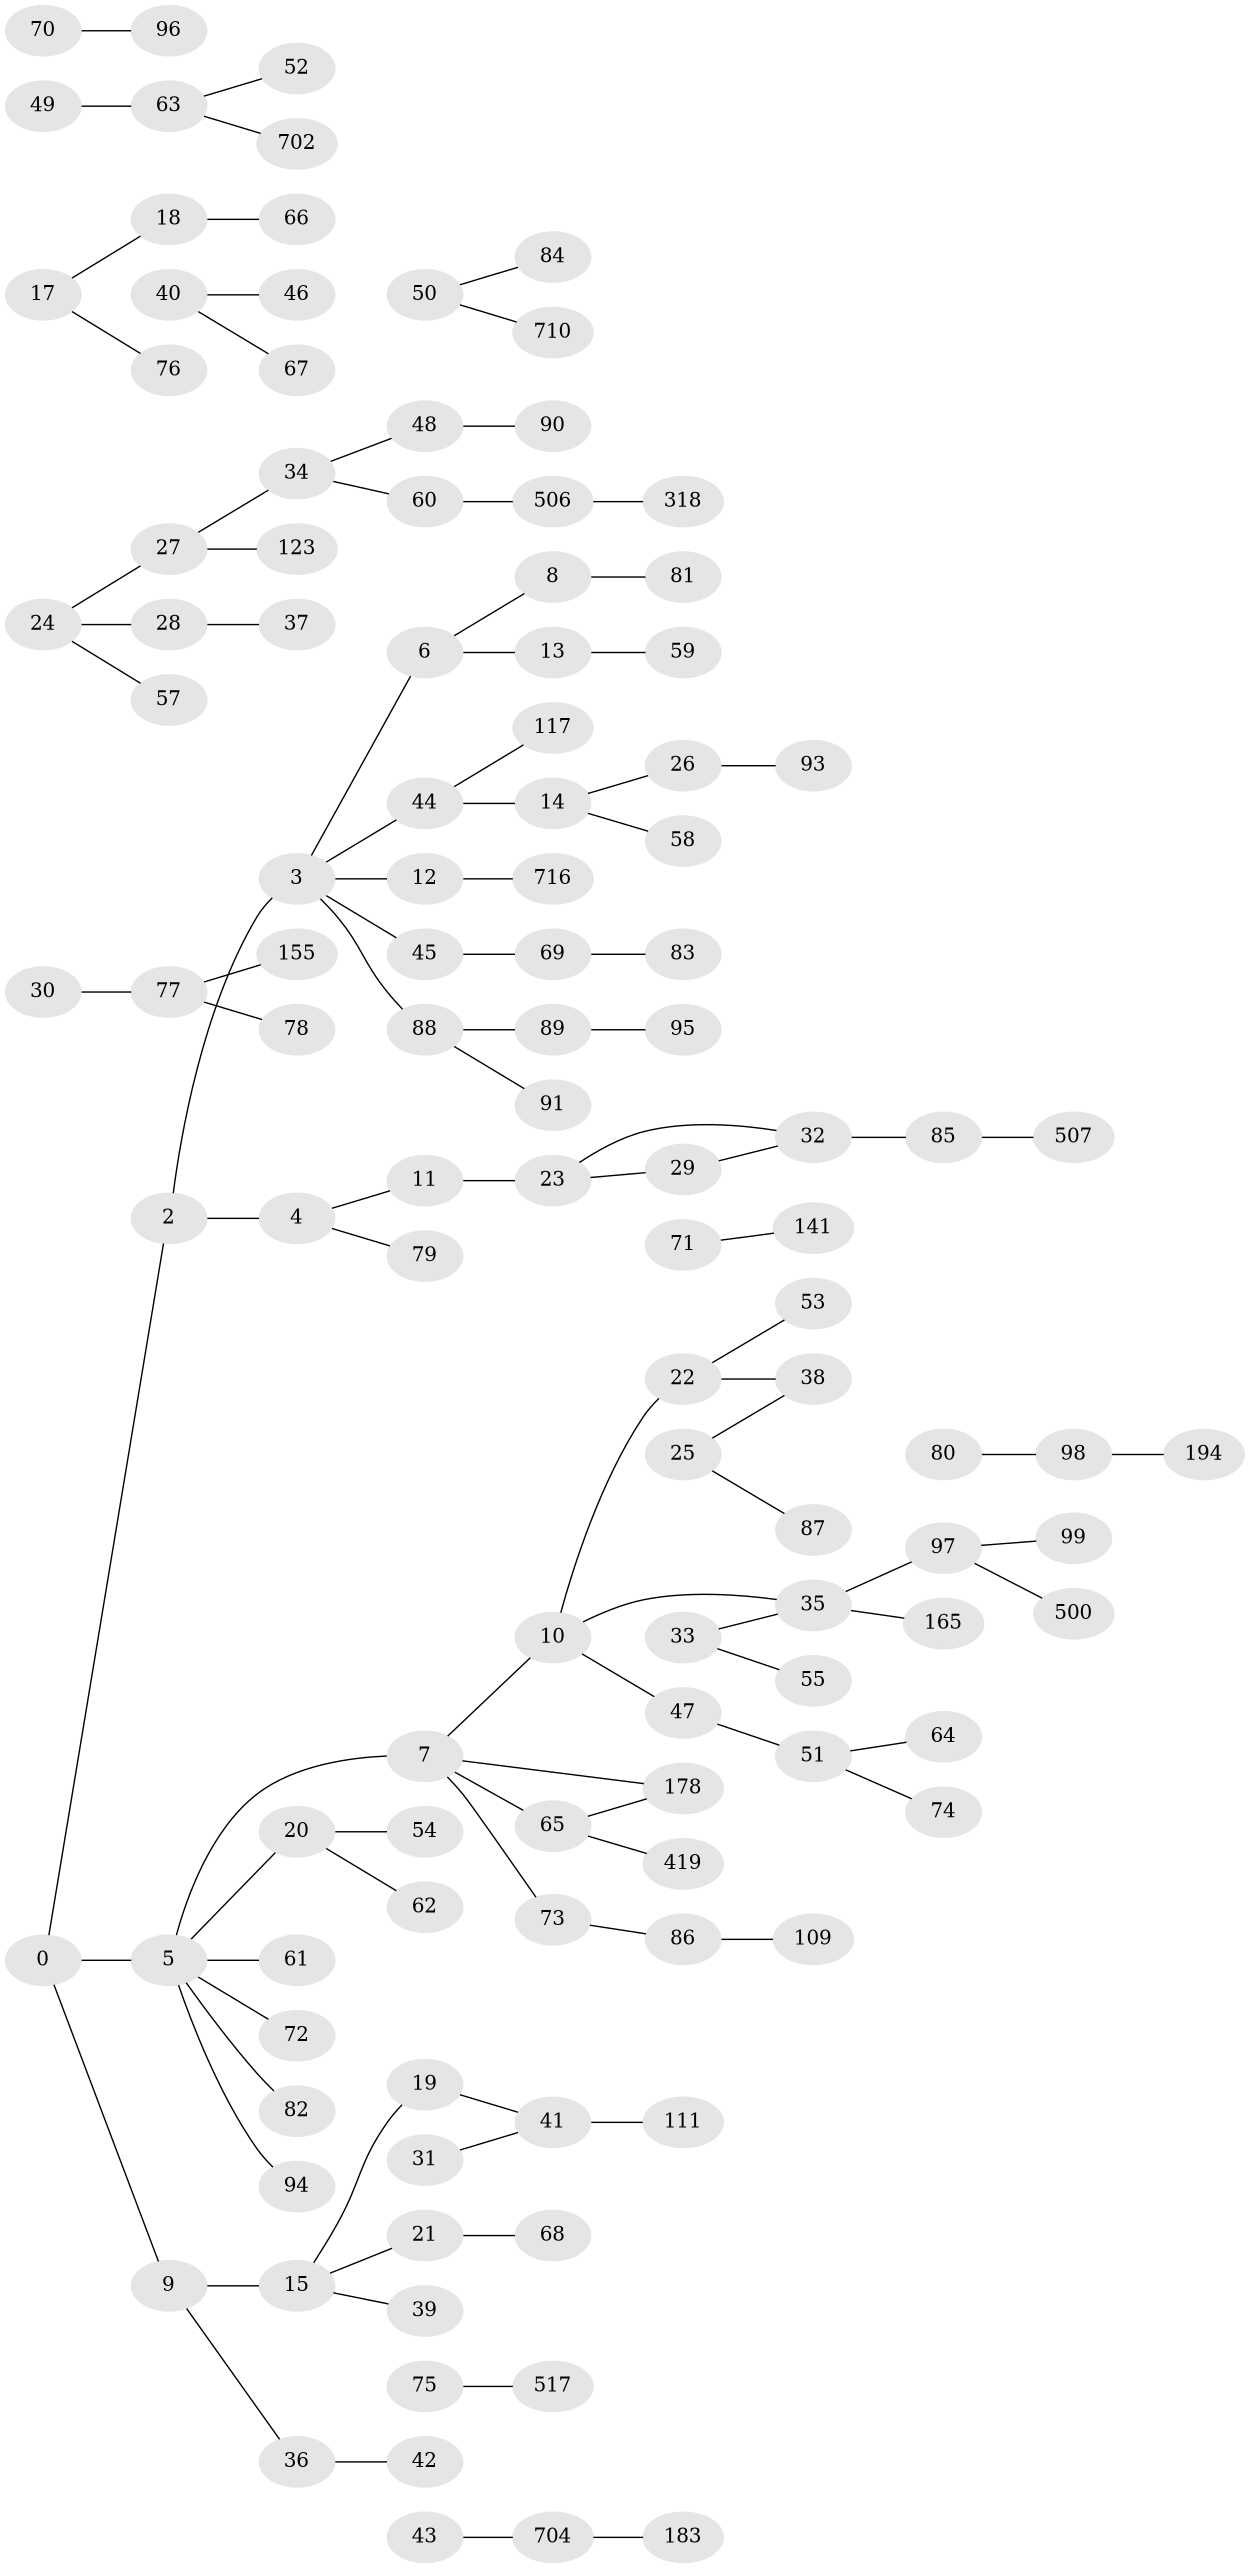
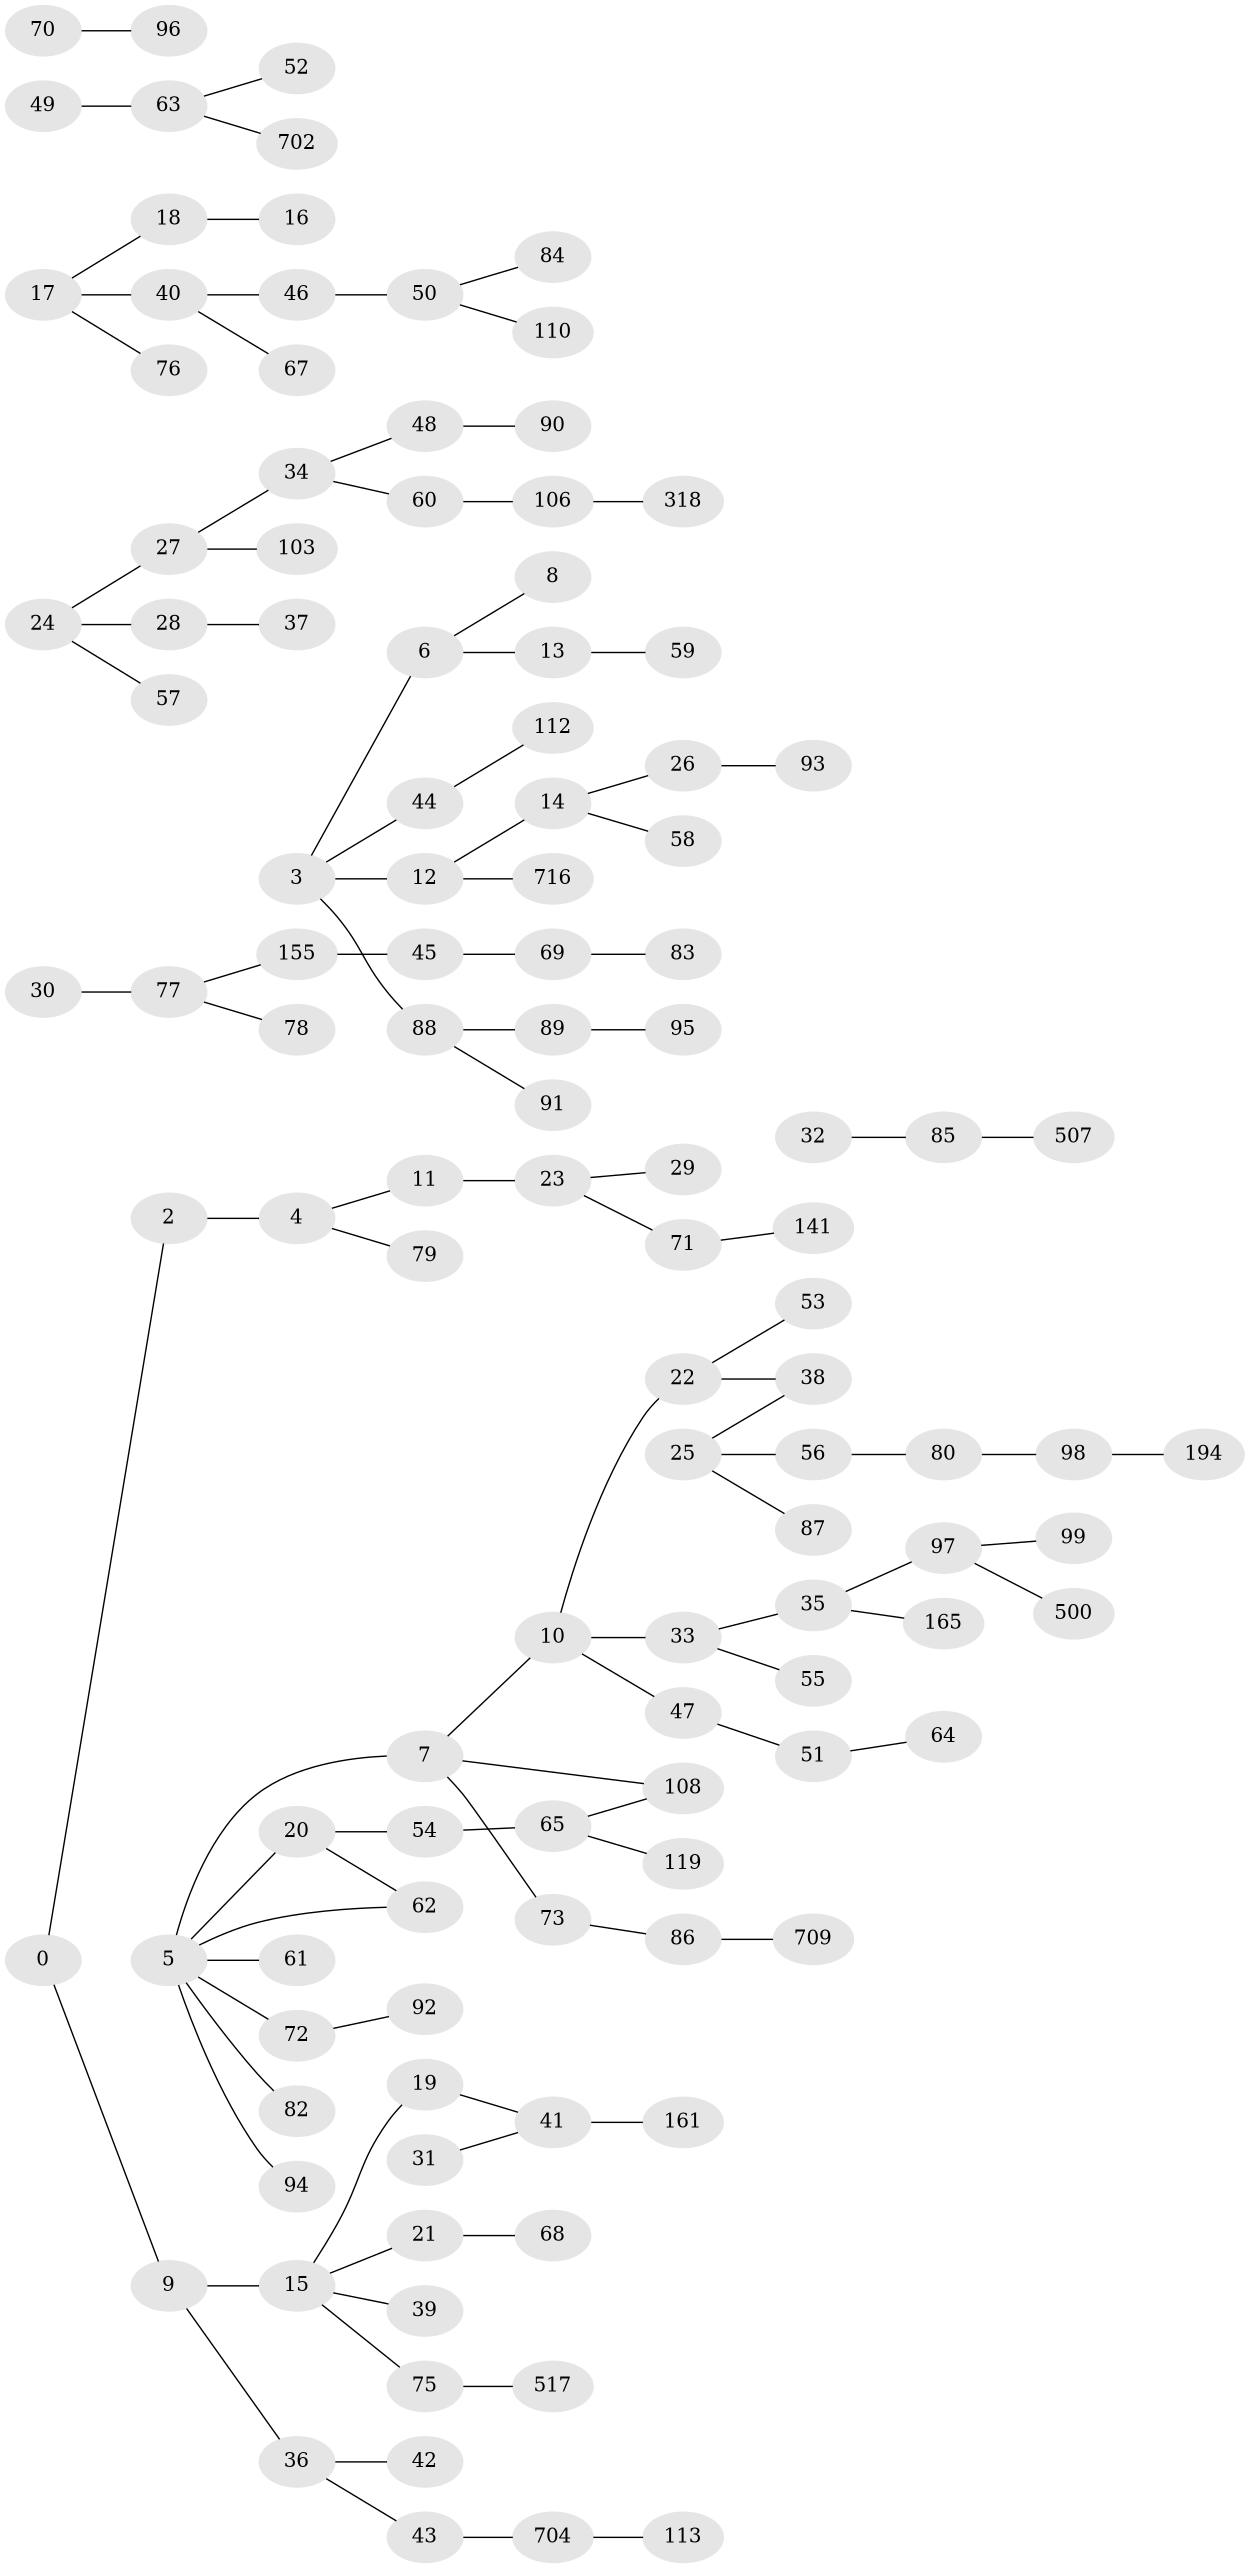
  graph {
    rankdir=LR
    node [color=gray90 style=filled]
    n1 [label=0]
    2
    5
    9
    3
    4
    7
    20
    61
    72
    82
    94
    15
    36
    6
    12
    44
    45
    88
    11
    79
    8
    13
    14
    n25 [label=716]
-   112 [label=117]
+   112
    69
    89
    91
    23
    10
    65
    73
-   108 [label=178]
+   108
    54
    62
-   81
+   92
    59
    26
    93
    22
    33
    47
    30
    77
-   119 [label=419]
+   119
    86
    19
    21
    39
    75
    42
    43
    53
    38
    24
    27
    28
    57
    35
    55
    51
    29
    71
    32
    58
    17
    18
    40
    76
    41
    68
    49
    63
    n76 [label=517]
-   66
+   66 [label=16]
    46
    67
    31
    25
+   56
    87
    n84 [label=141]
    34
-   103 [label=123]
+   103
    37
    80
    48
    60
    85
    78
    n93 [label=155]
-   111
+   111 [label=161]
    n95 [label=507]
    97
    n97 [label=165]
    90
-   106 [label=506]
+   106
    99
    n101 [label=500]
    n102 [label=704]
    50
-   113 [label=183]
+   113
    83
    70
    96
    84
-   110 [label=710]
+   110
    64
-   74
    52
    n113 [label=702]
-   109
+   109 [label=709]
    98
    n116 [label=318]
    n117 [label=194]
    95
    n1 -- 2
-   n1 -- 5
+   62 -- 5
    n1 -- 9
-   2 -- 3
    2 -- 4
    5 -- 7
    5 -- 20
    5 -- 61
    5 -- 72
    5 -- 82
    5 -- 94
    9 -- 15
    9 -- 36
    3 -- 6
    3 -- 12
    3 -- 44
-   3 -- 45
+   n93 -- 45
    3 -- 88
    4 -- 11
    4 -- 79
    7 -- 10
-   7 -- 65
+   54 -- 65
    7 -- 73
    7 -- 108
    20 -- 54
    20 -- 62
+   72 -- 92
    15 -- 19
    15 -- 21
    15 -- 39
+   15 -- 75
    36 -- 42
+   36 -- 43
    6 -- 8
    6 -- 13
-   44 -- 14
+   12 -- 14
    12 -- n25
    44 -- 112
    45 -- 69
    88 -- 89
    88 -- 91
    11 -- 23
-   8 -- 81
    13 -- 59
    14 -- 26
    14 -- 58
    69 -- 83
    89 -- 95
    23 -- 29
-   23 -- 32
+   23 -- 71
    10 -- 22
-   10 -- 35
+   10 -- 33
    10 -- 47
    65 -- 108
    65 -- 119
    73 -- 86
    26 -- 93
    22 -- 53
    22 -- 38
    33 -- 35
    33 -- 55
    47 -- 51
    30 -- 77
    77 -- 78
    77 -- n93
    86 -- 109
    19 -- 41
    21 -- 68
    75 -- n76
    43 -- n102
    24 -- 27
    24 -- 28
    24 -- 57
    27 -- 34
    27 -- 103
    28 -- 37
    35 -- 97
    35 -- n97
    51 -- 64
-   51 -- 74
-   29 -- 32
    71 -- n84
    32 -- 85
    17 -- 18
+   17 -- 40
    17 -- 76
    18 -- 66
    40 -- 46
    40 -- 67
    41 -- 111
    49 -- 63
    63 -- 52
    63 -- n113
+   46 -- 50
    31 -- 41
    25 -- 38
+   25 -- 56
    25 -- 87
+   56 -- 80
    34 -- 48
    34 -- 60
    80 -- 98
    48 -- 90
    60 -- 106
    85 -- n95
    97 -- 99
    97 -- n101
    106 -- n116
    n102 -- 113
    50 -- 84
    50 -- 110
    70 -- 96
    98 -- n117
  }
